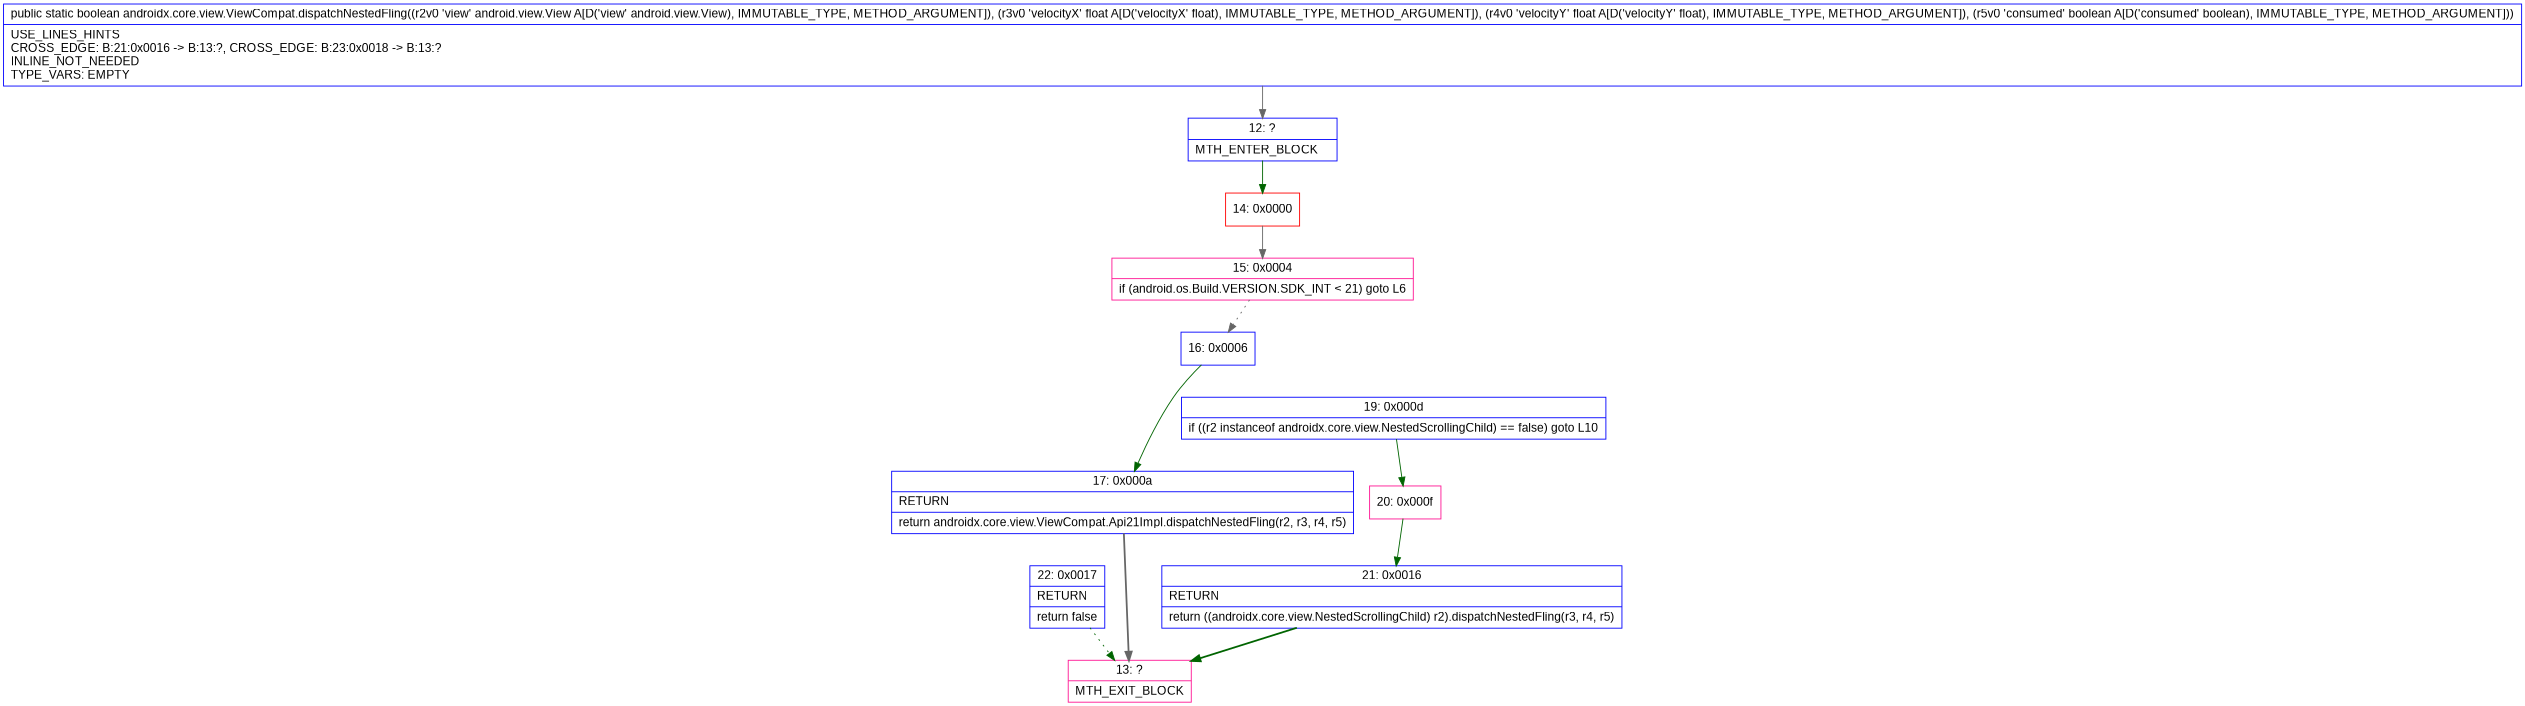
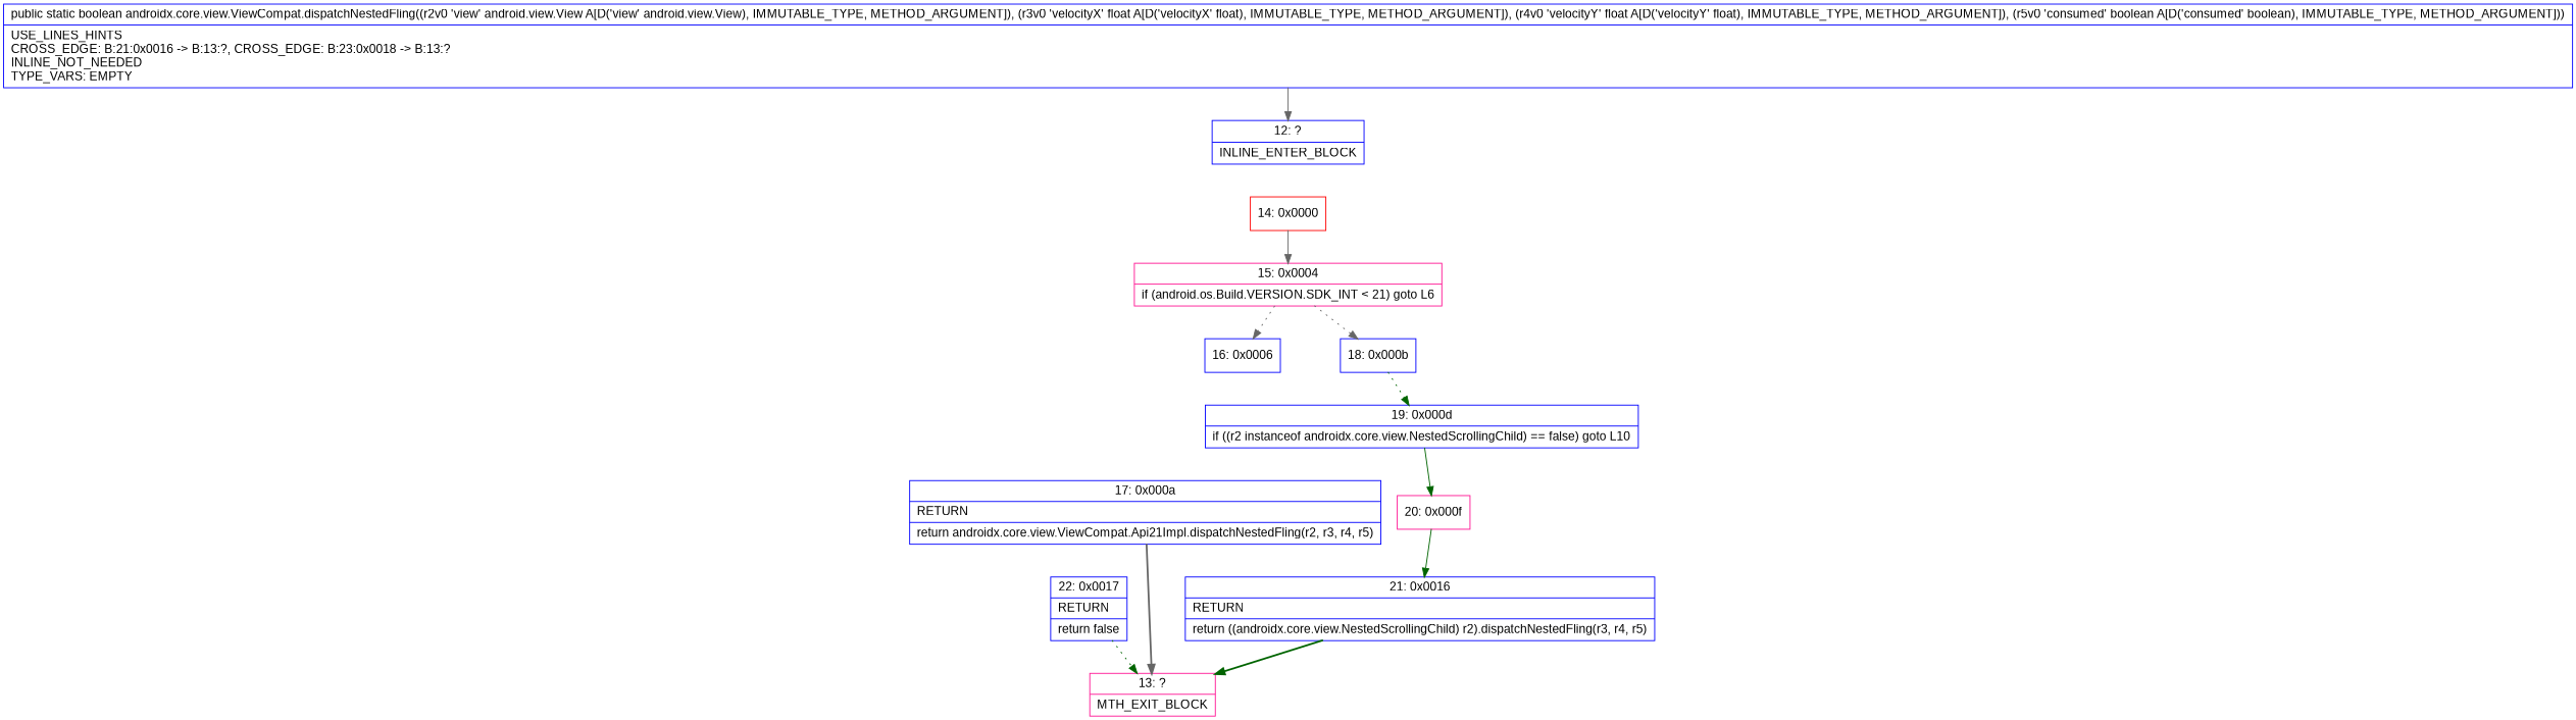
  digraph {
    fontname="Liberation Sans"
    node [color=blue fontname="Liberation Sans" shape=record]
    edge [color=darkgreen fontname="Liberation Sans" style=solid]
-   n1 [label="{12\:\ ?|MTH_ENTER_BLOCK\l}"]
+   n1 [label="{12\:\ ?|INLINE_ENTER_BLOCK\l}"]
    n2 [color=red label="{14\:\ 0x0000}"]
    n3 [color=deeppink label="{15\:\ 0x0004|if (android.os.Build.VERSION.SDK_INT \< 21) goto L6\l}"]
    n4 [label="{16\:\ 0x0006}"]
+   n5 [label="{18\:\ 0x000b}"]
    n6 [label="{17\:\ 0x000a|RETURN\l|return androidx.core.view.ViewCompat.Api21Impl.dispatchNestedFling(r2, r3, r4, r5)\l}"]
    n7 [label="{19\:\ 0x000d|if ((r2 instanceof androidx.core.view.NestedScrollingChild) == false) goto L10\l}"]
    n8 [color=deeppink label="{13\:\ ?|MTH_EXIT_BLOCK\l}"]
    n9 [color=deeppink label="{20\:\ 0x000f}"]
    n10 [label="{21\:\ 0x0016|RETURN\l|return ((androidx.core.view.NestedScrollingChild) r2).dispatchNestedFling(r3, r4, r5)\l}"]
    n11 [label="{22\:\ 0x0017|RETURN\l|return false\l}"]
    n12 [label="{public static boolean androidx.core.view.ViewCompat.dispatchNestedFling((r2v0 'view' android.view.View A[D('view' android.view.View), IMMUTABLE_TYPE, METHOD_ARGUMENT]), (r3v0 'velocityX' float A[D('velocityX' float), IMMUTABLE_TYPE, METHOD_ARGUMENT]), (r4v0 'velocityY' float A[D('velocityY' float), IMMUTABLE_TYPE, METHOD_ARGUMENT]), (r5v0 'consumed' boolean A[D('consumed' boolean), IMMUTABLE_TYPE, METHOD_ARGUMENT]))  | USE_LINES_HINTS\lCROSS_EDGE: B:21:0x0016 \-\> B:13:?, CROSS_EDGE: B:23:0x0018 \-\> B:13:?\lINLINE_NOT_NEEDED\lTYPE_VARS: EMPTY\l}"]
-   n1 -> n2
    n2 -> n3 [color=gray40]
    n3 -> n4 [color=gray40 style=dotted]
-   n4 -> n6
+   n3 -> n5 [color=gray40 style=dotted]
+   n5 -> n7 [style=dotted]
    n6 -> n8 [color=gray40 style=bold]
    n7 -> n9
    n9 -> n10
    n10 -> n8 [style=bold]
    n11 -> n8 [style=dotted]
    n12 -> n1 [color=gray40]
  }
